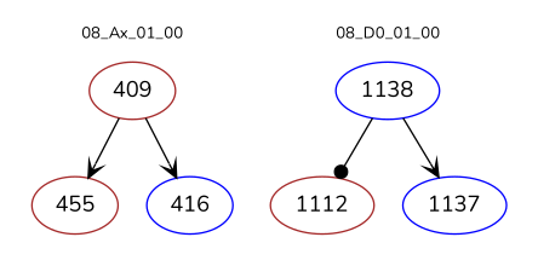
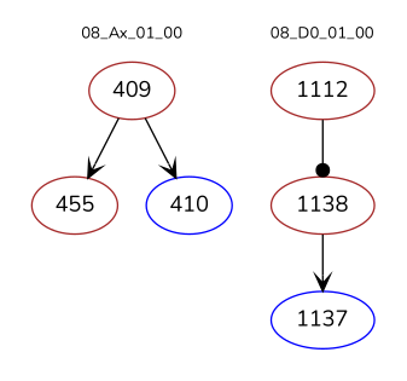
  digraph {
    fontname=Nunito
    node [color=brown fontname=Nunito]
    edge [arrowhead=vee color=black fontname=Nunito]
    n1 [label=409]
    n2 [label=455]
-   n3 [color=blue label=416]
-   n4 [color=blue label=1138]
+   n3 [color=blue label=410]
+   n4 [label=1138]
    n5 [label=1112]
    n6 [color=blue label=1137]
    subgraph cluster_1 {
      color=white
      fontsize=10
      label="08_Ax_01_00"
      n1
      n2
      n3
    }
    subgraph cluster_2 {
      color=white
      fontsize=10
      label="08_D0_01_00"
      n4
      n5
      n6
    }
    n1 -> n2
    n1 -> n3
-   n4 -> n5 [arrowhead=dot]
+   n5 -> n4 [arrowhead=dot]
    n4 -> n6
  }
